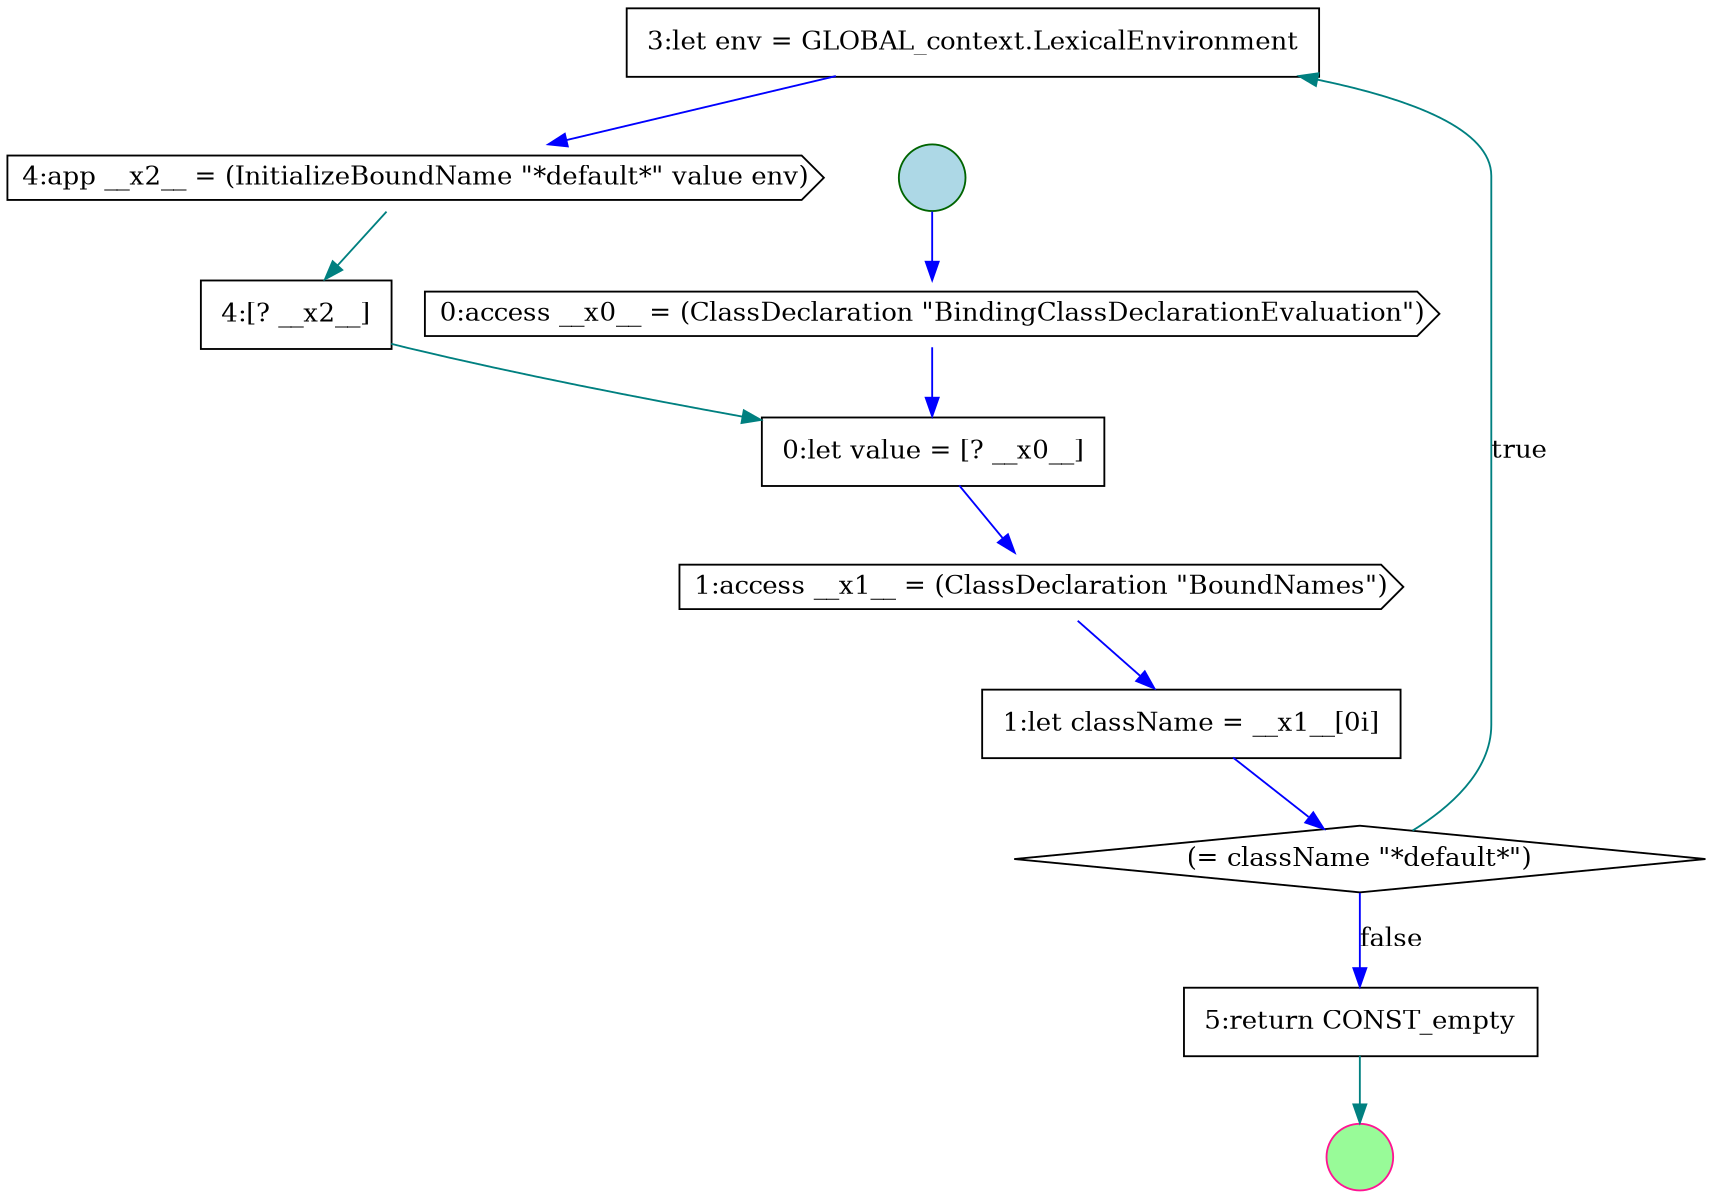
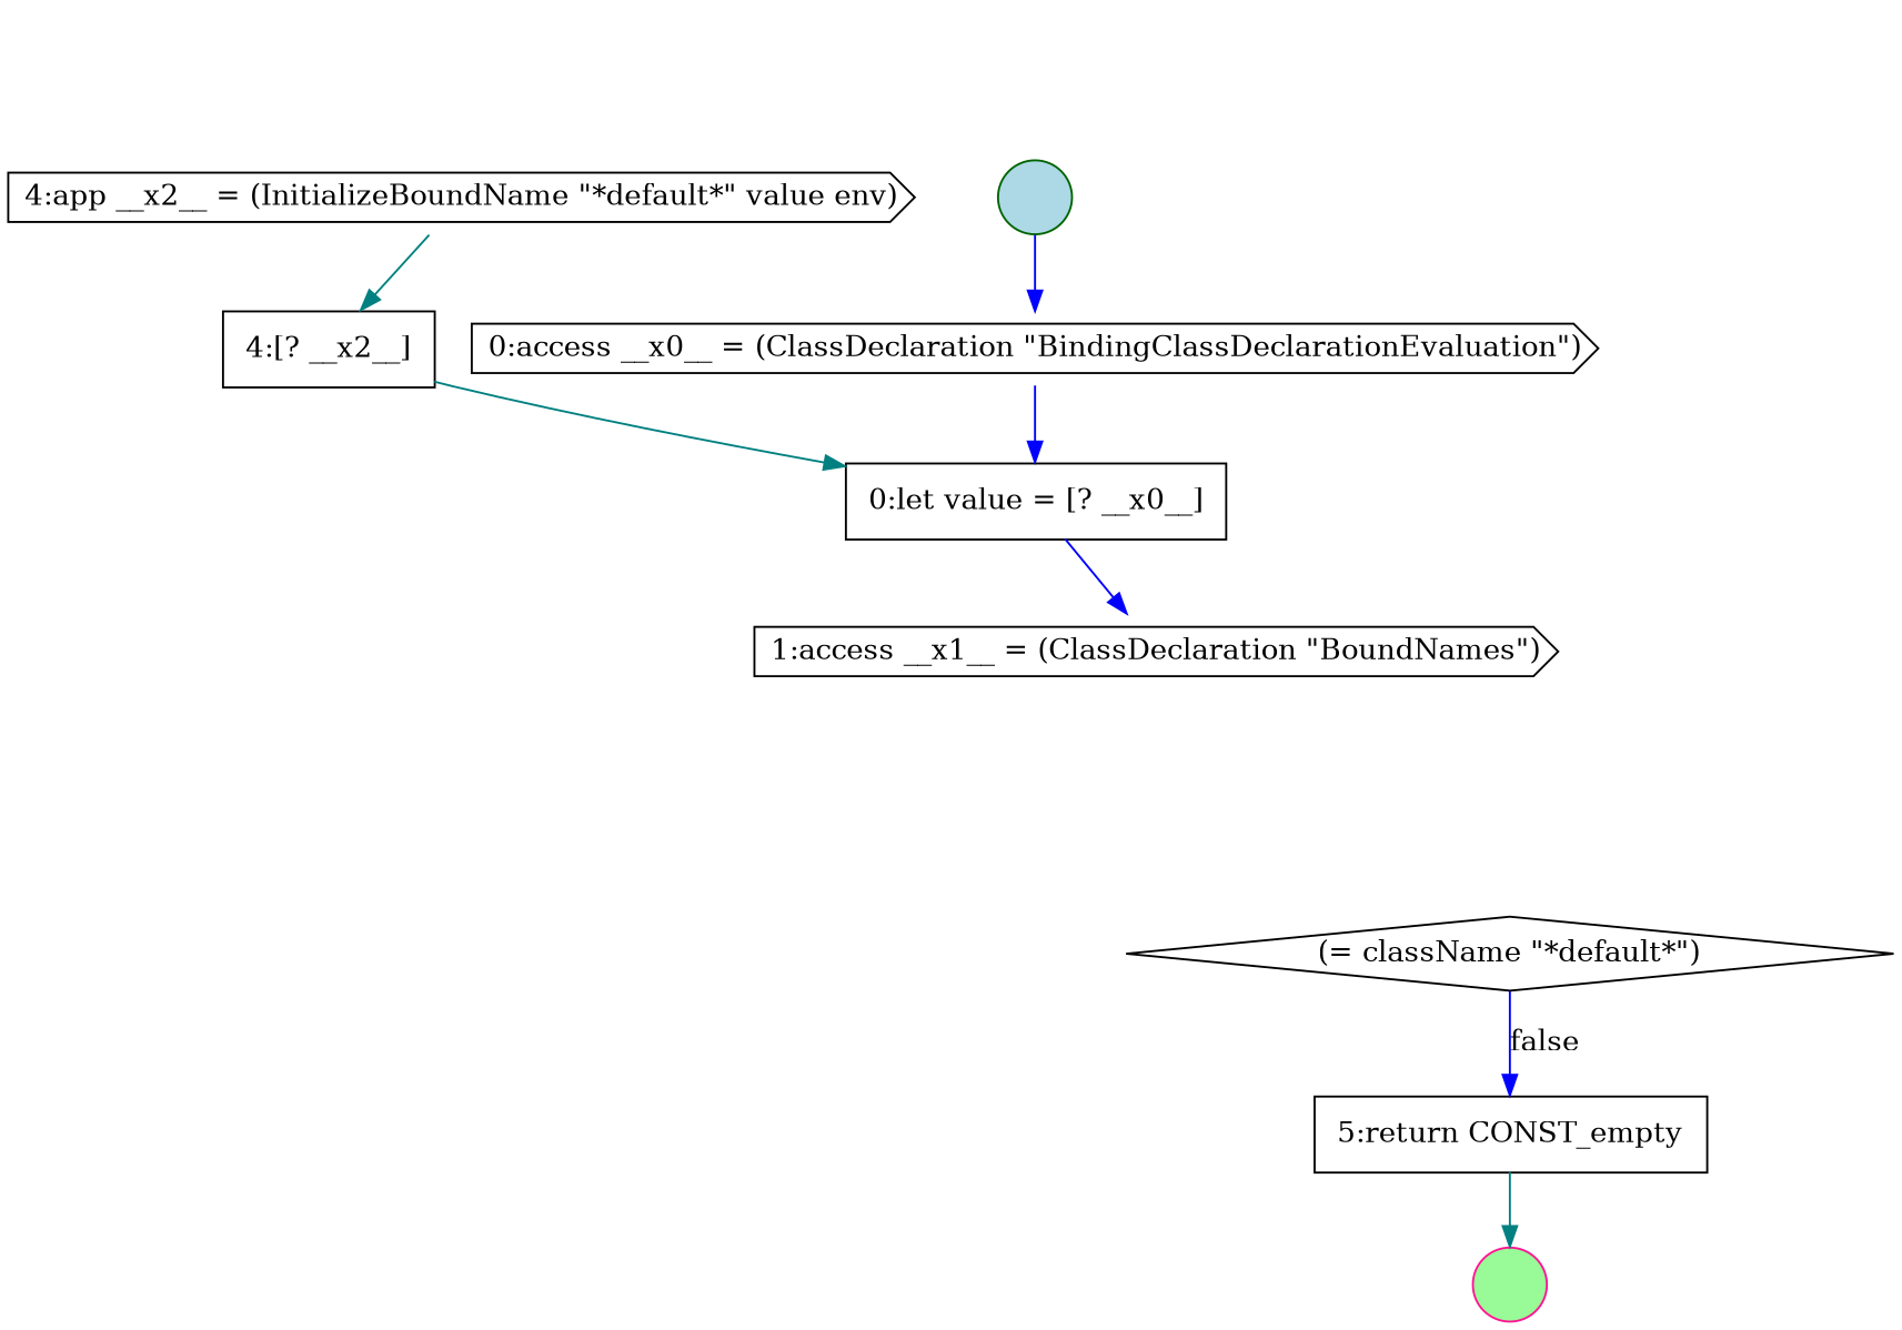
  digraph {
    node [color=black fillcolor=white shape=none style=filled]
    edge [color=blue]
-   n1 [label=<<font color="black">     <table border="0" cellborder="1" cellspacing="0" cellpadding="10">       <tr><td align="left">3:let env = GLOBAL_context.LexicalEnvironment</td></tr>     </table>   </font>> margin=0]
    n2 [label=<<font color="black">4:app __x2__ = (InitializeBoundName &quot;*default*&quot; value env)</font>> shape=cds]
    n3 [label=<<font color="black">     <table border="0" cellborder="1" cellspacing="0" cellpadding="10">       <tr><td align="left">4:[? __x2__]</td></tr>     </table>   </font>> margin=0]
    n4 [color=darkgreen fillcolor=lightblue label=" " shape=circle]
    n5 [label=<<font color="black">0:access __x0__ = (ClassDeclaration &quot;BindingClassDeclarationEvaluation&quot;)</font>> shape=cds]
    n6 [label=<<font color="black">     <table border="0" cellborder="1" cellspacing="0" cellpadding="10">       <tr><td align="left">0:let value = [? __x0__]</td></tr>     </table>   </font>> margin=0]
    n7 [label=<<font color="black">1:access __x1__ = (ClassDeclaration &quot;BoundNames&quot;)</font>> shape=cds]
-   n8 [label=<<font color="black">     <table border="0" cellborder="1" cellspacing="0" cellpadding="10">       <tr><td align="left">1:let className = __x1__[0i]</td></tr>     </table>   </font>> margin=0]
    n9 [label=<<font color="black">(= className &quot;*default*&quot;)</font>> shape=diamond]
    n10 [label=<<font color="black">     <table border="0" cellborder="1" cellspacing="0" cellpadding="10">       <tr><td align="left">5:return CONST_empty</td></tr>     </table>   </font>> margin=0]
    n11 [color=deeppink fillcolor=palegreen label=" " shape=circle]
-   n1 -> n2
    n2 -> n3 [color=teal]
    n3 -> n6 [color=teal]
    n4 -> n5
    n5 -> n6
    n6 -> n7
-   n7 -> n8
-   n8 -> n9
-   n9 -> n1 [color=teal label=<<font color="black">true</font>>]
    n9 -> n10 [label=<<font color="black">false</font>>]
    n10 -> n11 [color=teal]
  }
